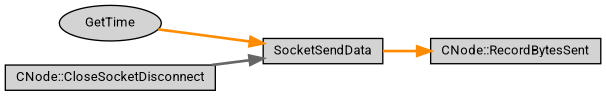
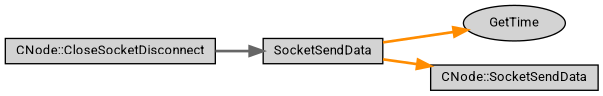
  digraph {
    fontname=Roboto
    rankdir=LR
    node [color=black fillcolor=lightgrey fontname=Roboto fontsize=10 shape=box style=filled]
    edge [color=darkorange fontname=Roboto fontsize=10 labelfontname=Helvetica labelfontsize=10 style=bold]
    n1 [fontcolor=black height=0.2 label=SocketSendData width=0.4]
    n2 [height=0.2 label=GetTime shape=ellipse width=0.4]
-   n3 [height=0.2 label="CNode::RecordBytesSent" width=0.4]
+   n3 [height=0.2 label="CNode::SocketSendData" width=0.4]
    n4 [height=0.2 label="CNode::CloseSocketDisconnect" width=0.4]
-   n2 -> n1
+   n1 -> n2
    n1 -> n3
    n4 -> n1 [color=gray40]
  }
